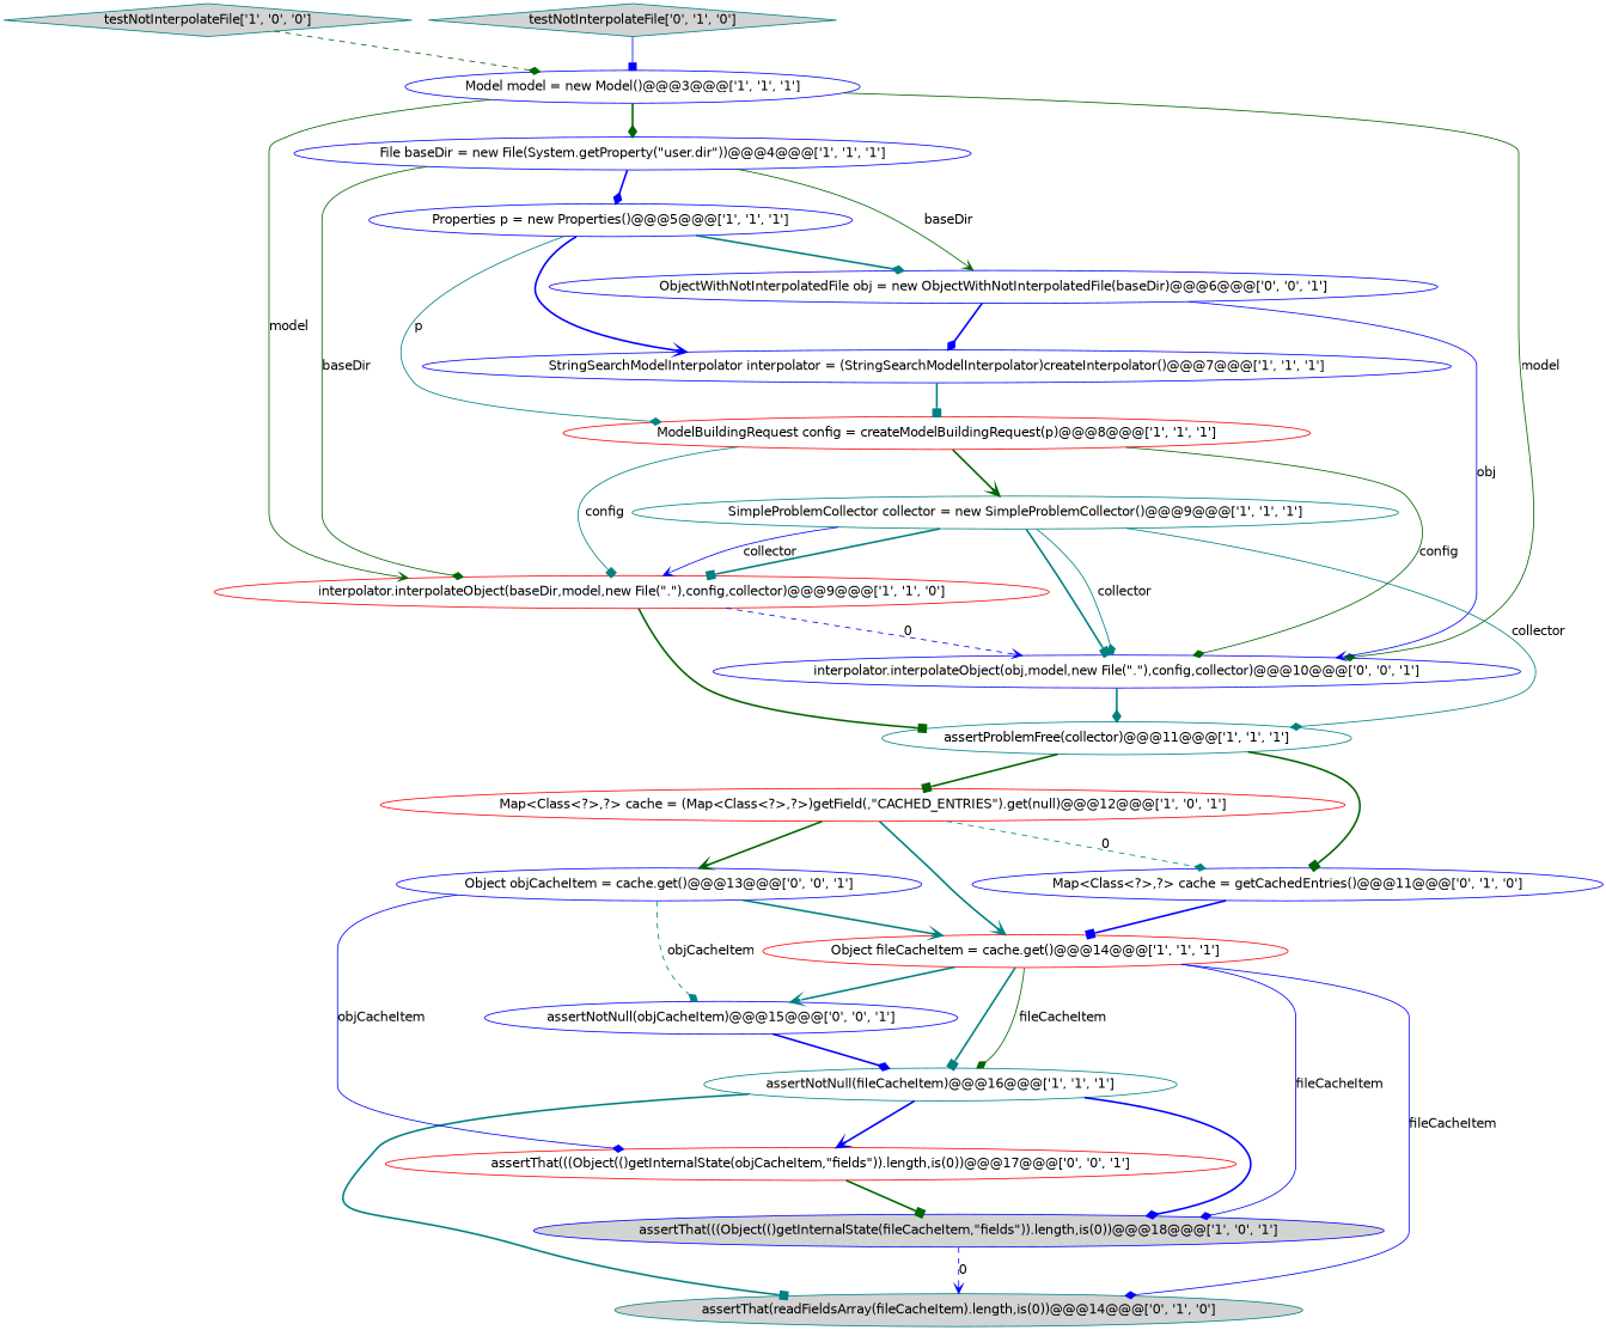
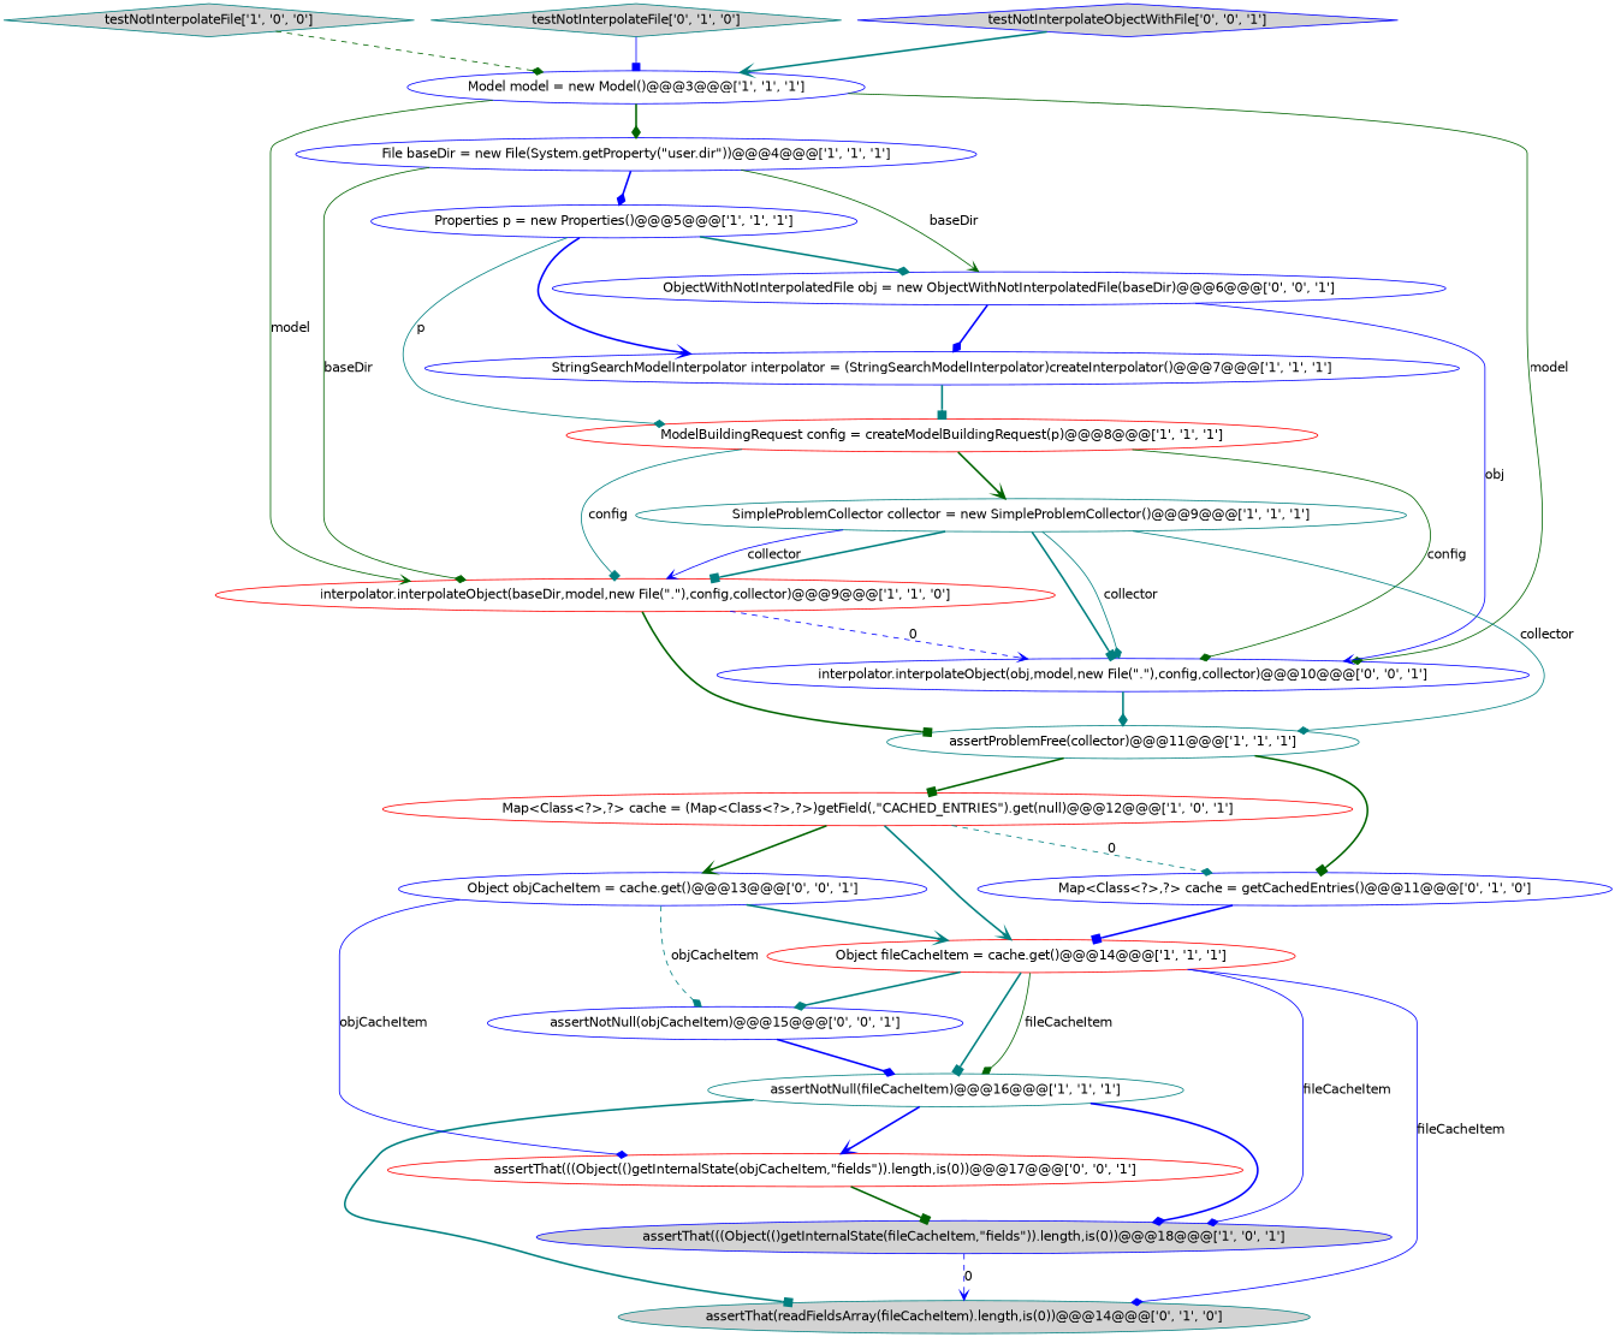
  digraph {
    fontname="DejaVu Sans"
    node [color=blue fillcolor=white fontname="DejaVu Sans" shape=ellipse style=filled]
    edge [arrowhead=diamond color=teal fontname="DejaVu Sans" style=bold]
    n1 [color=teal label="assertNotNull(fileCacheItem)@@@16@@@['1', '1', '1']"]
    n2 [color=red label="assertThat(((Object(()getInternalState(objCacheItem,\"fields\")).length,is(0))@@@17@@@['0', '0', '1']"]
    n3 [color=teal fillcolor=lightgray label="assertThat(readFieldsArray(fileCacheItem).length,is(0))@@@14@@@['0', '1', '0']"]
    n4 [fillcolor=lightgray label="assertThat(((Object(()getInternalState(fileCacheItem,\"fields\")).length,is(0))@@@18@@@['1', '0', '1']"]
    n5 [color=teal fillcolor=lightgray label="testNotInterpolateFile['1', '0', '0']" shape=diamond]
    n6 [label="Model model = new Model()@@@3@@@['1', '1', '1']"]
    n7 [label="File baseDir = new File(System.getProperty(\"user.dir\"))@@@4@@@['1', '1', '1']"]
    n8 [color=red label="interpolator.interpolateObject(baseDir,model,new File(\".\"),config,collector)@@@9@@@['1', '1', '0']"]
    n9 [label="interpolator.interpolateObject(obj,model,new File(\".\"),config,collector)@@@10@@@['0', '0', '1']"]
    n10 [color=red label="Map<Class<?>,?> cache = (Map<Class<?>,?>)getField(,\"CACHED_ENTRIES\").get(null)@@@12@@@['1', '0', '1']"]
    n11 [label="Map<Class<?>,?> cache = getCachedEntries()@@@11@@@['0', '1', '0']"]
    n12 [label="Object objCacheItem = cache.get()@@@13@@@['0', '0', '1']"]
    n13 [color=red label="Object fileCacheItem = cache.get()@@@14@@@['1', '1', '1']"]
    n14 [label="assertNotNull(objCacheItem)@@@15@@@['0', '0', '1']"]
    n15 [label="Properties p = new Properties()@@@5@@@['1', '1', '1']"]
    n16 [label="ObjectWithNotInterpolatedFile obj = new ObjectWithNotInterpolatedFile(baseDir)@@@6@@@['0', '0', '1']"]
    n17 [label="StringSearchModelInterpolator interpolator = (StringSearchModelInterpolator)createInterpolator()@@@7@@@['1', '1', '1']"]
    n18 [color=red label="ModelBuildingRequest config = createModelBuildingRequest(p)@@@8@@@['1', '1', '1']"]
    n19 [color=teal label="assertProblemFree(collector)@@@11@@@['1', '1', '1']"]
    n20 [color=teal fillcolor=lightgray label="testNotInterpolateFile['0', '1', '0']" shape=diamond]
    n21 [color=teal label="SimpleProblemCollector collector = new SimpleProblemCollector()@@@9@@@['1', '1', '1']"]
+   n22 [fillcolor=lightgray label="testNotInterpolateObjectWithFile['0', '0', '1']" shape=diamond]
    n1 -> n2 [arrowhead=vee color=blue]
    n1 -> n3 [arrowhead=box]
    n1 -> n4 [color=blue]
    n2 -> n4 [arrowhead=box color=darkgreen]
    n4 -> n3 [arrowhead=vee color=blue label=0 style=dashed]
    n5 -> n6 [color=darkgreen style=dashed]
    n6 -> n7 [color=darkgreen]
    n6 -> n8 [arrowhead=vee color=darkgreen label=model style=solid]
    n6 -> n9 [color=darkgreen label=model style=solid]
    n7 -> n8 [color=darkgreen label=baseDir style=solid]
    n7 -> n15 [color=blue]
    n7 -> n16 [arrowhead=vee color=darkgreen label=baseDir style=solid]
    n8 -> n9 [arrowhead=vee color=blue label=0 style=dashed]
    n8 -> n19 [arrowhead=box color=darkgreen]
    n9 -> n19
    n10 -> n11 [label=0 style=dashed]
    n10 -> n12 [arrowhead=vee color=darkgreen]
    n10 -> n13 [arrowhead=vee]
    n11 -> n13 [arrowhead=box color=blue]
    n12 -> n2 [color=blue label=objCacheItem style=solid]
    n12 -> n13 [arrowhead=vee]
    n12 -> n14 [label=objCacheItem style=dashed]
    n13 -> n1 [color=darkgreen label=fileCacheItem style=solid]
    n13 -> n1 [arrowhead=box]
    n13 -> n3 [color=blue label=fileCacheItem style=solid]
    n13 -> n4 [color=blue label=fileCacheItem style=solid]
-   n13 -> n14 [arrowhead=vee]
+   n13 -> n14
    n14 -> n1 [color=blue]
    n15 -> n16
    n15 -> n17 [arrowhead=vee color=blue]
    n15 -> n18 [label=p style=solid]
    n16 -> n9 [arrowhead=vee color=blue label=obj style=solid]
    n16 -> n17 [color=blue]
    n17 -> n18 [arrowhead=box]
    n18 -> n8 [arrowhead=box label=config style=solid]
    n18 -> n9 [color=darkgreen label=config style=solid]
    n18 -> n21 [arrowhead=vee color=darkgreen]
    n19 -> n10 [arrowhead=box color=darkgreen]
    n19 -> n11 [arrowhead=box color=darkgreen]
    n20 -> n6 [arrowhead=box color=blue style=solid]
    n21 -> n8 [arrowhead=box]
    n21 -> n8 [arrowhead=vee color=blue label=collector style=solid]
    n21 -> n9 [arrowhead=box]
    n21 -> n9 [label=collector style=solid]
    n21 -> n19 [label=collector style=solid]
+   n22 -> n6 [arrowhead=vee]
  }
